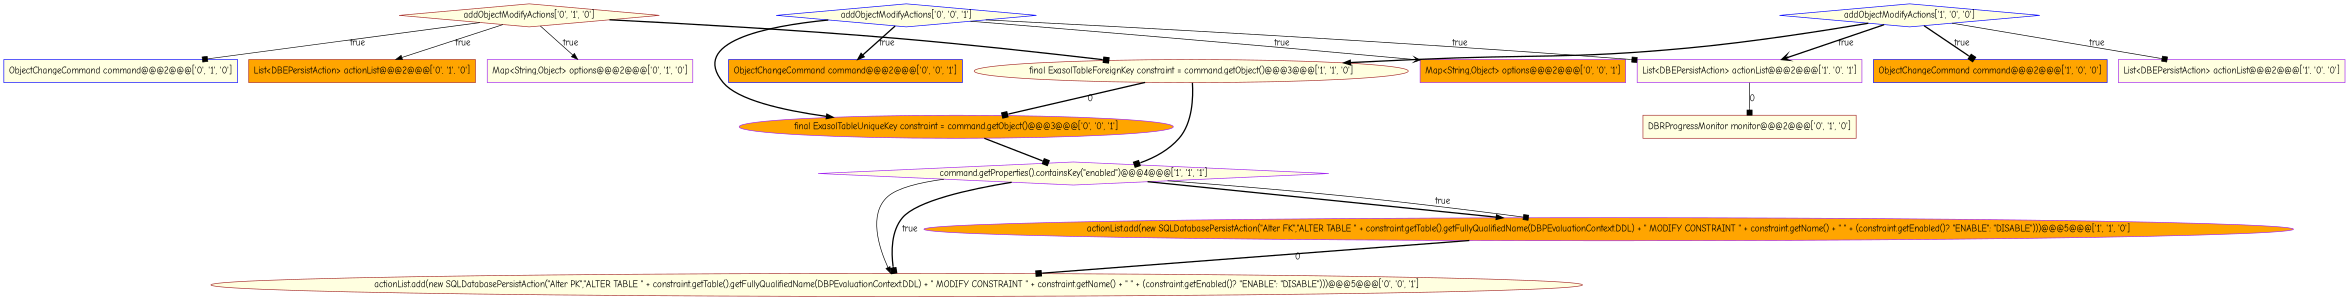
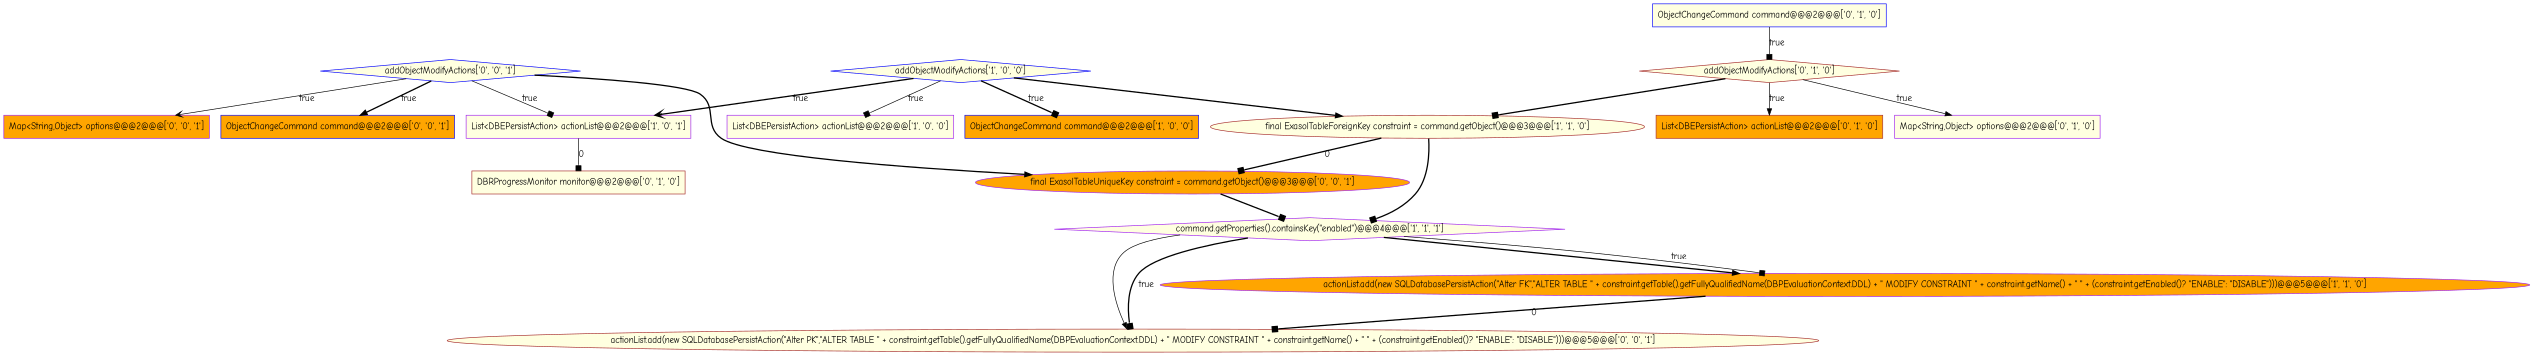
  digraph {
    fontname="Comic Neue"
    node [color=purple fillcolor=lightyellow fontname="Comic Neue" shape=box style=filled]
    edge [arrowhead=box fontname="Comic Neue" style=bold]
    n1 [color=brown label="addObjectModifyActions['0', '1', '0']" shape=diamond]
    n2 [color=brown fillcolor=orange label="List<DBEPersistAction> actionList@@@2@@@['0', '1', '0']"]
    n3 [label="Map<String,Object> options@@@2@@@['0', '1', '0']"]
    n4 [color=brown label="final ExasolTableForeignKey constraint = command.getObject()@@@3@@@['1', '1', '0']" shape=ellipse]
    n5 [color=blue label="ObjectChangeCommand command@@@2@@@['0', '1', '0']"]
    n6 [color=brown label="DBRProgressMonitor monitor@@@2@@@['0', '1', '0']"]
    n7 [fillcolor=orange label="final ExasolTableUniqueKey constraint = command.getObject()@@@3@@@['0', '0', '1']" shape=ellipse]
    n8 [label="command.getProperties().containsKey(\"enabled\")@@@4@@@['1', '1', '1']" shape=diamond]
    n9 [color=blue fillcolor=orange label="ObjectChangeCommand command@@@2@@@['1', '0', '0']"]
    n10 [label="List<DBEPersistAction> actionList@@@2@@@['1', '0', '0']"]
    n11 [color=blue fillcolor=orange label="ObjectChangeCommand command@@@2@@@['0', '0', '1']"]
    n12 [color=brown label="actionList.add(new SQLDatabasePersistAction(\"Alter PK\",\"ALTER TABLE \" + constraint.getTable().getFullyQualifiedName(DBPEvaluationContext.DDL) + \" MODIFY CONSTRAINT \" + constraint.getName() + \" \" + (constraint.getEnabled()? \"ENABLE\": \"DISABLE\")))@@@5@@@['0', '0', '1']" shape=ellipse]
    n13 [fillcolor=orange label="actionList.add(new SQLDatabasePersistAction(\"Alter FK\",\"ALTER TABLE \" + constraint.getTable().getFullyQualifiedName(DBPEvaluationContext.DDL) + \" MODIFY CONSTRAINT \" + constraint.getName() + \" \" + (constraint.getEnabled()? \"ENABLE\": \"DISABLE\")))@@@5@@@['1', '1', '0']" shape=ellipse]
    n14 [fillcolor=orange label="Map<String,Object> options@@@2@@@['0', '0', '1']"]
    n15 [color=blue label="addObjectModifyActions['1', '0', '0']" shape=diamond]
    n16 [label="List<DBEPersistAction> actionList@@@2@@@['1', '0', '1']"]
    n17 [color=blue label="addObjectModifyActions['0', '0', '1']" shape=diamond]
    n1 -> n2 [arrowhead=normal label=true style=solid]
    n1 -> n3 [arrowhead=normal label=true style=solid]
    n1 -> n4
-   n1 -> n5 [label=true style=solid]
+   n5 -> n1 [label=true style=solid]
    n4 -> n7 [label=0]
    n4 -> n8
    n7 -> n8
    n8 -> n12 [arrowhead=normal style=solid]
    n8 -> n12 [label=true]
    n8 -> n13 [arrowhead=normal]
    n8 -> n13 [label=true style=solid]
    n13 -> n12 [label=0]
    n15 -> n4 [arrowhead=normal]
    n15 -> n9 [label=true]
    n15 -> n10 [label=true style=solid]
    n15 -> n16 [arrowhead=vee label=true]
    n16 -> n6 [label=0 style=solid]
    n17 -> n7 [arrowhead=normal]
    n17 -> n11 [arrowhead=normal label=true]
    n17 -> n14 [arrowhead=vee label=true style=solid]
    n17 -> n16 [label=true style=solid]
  }
